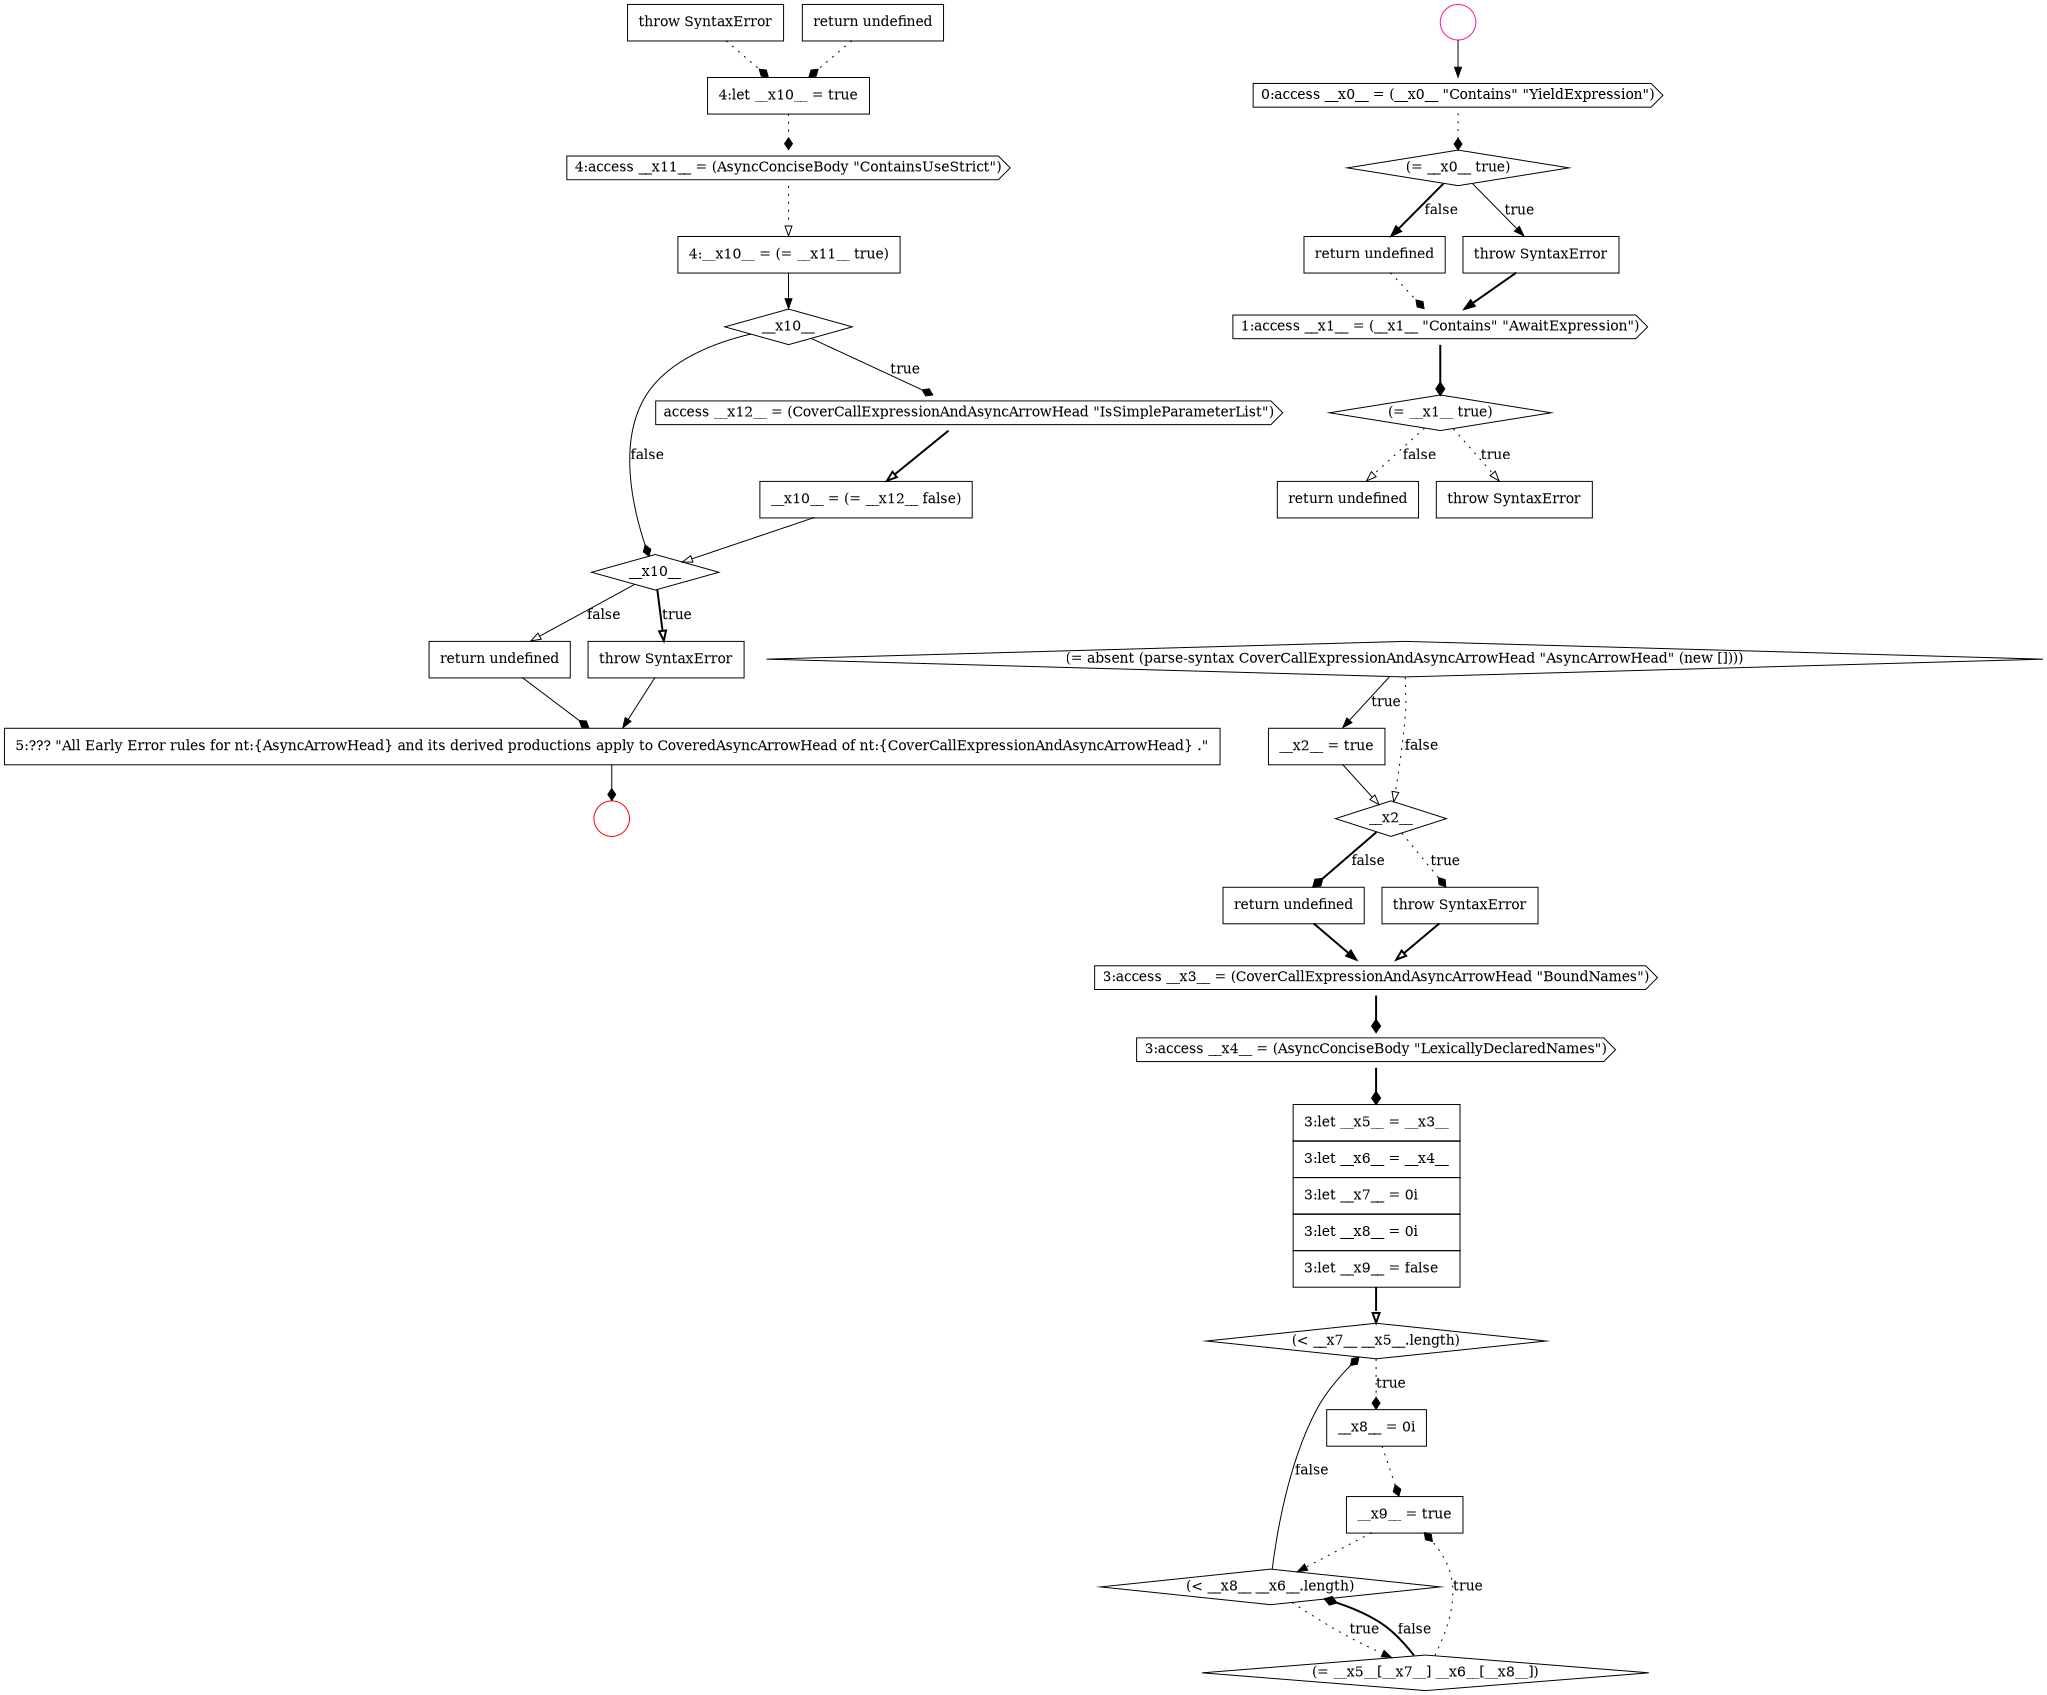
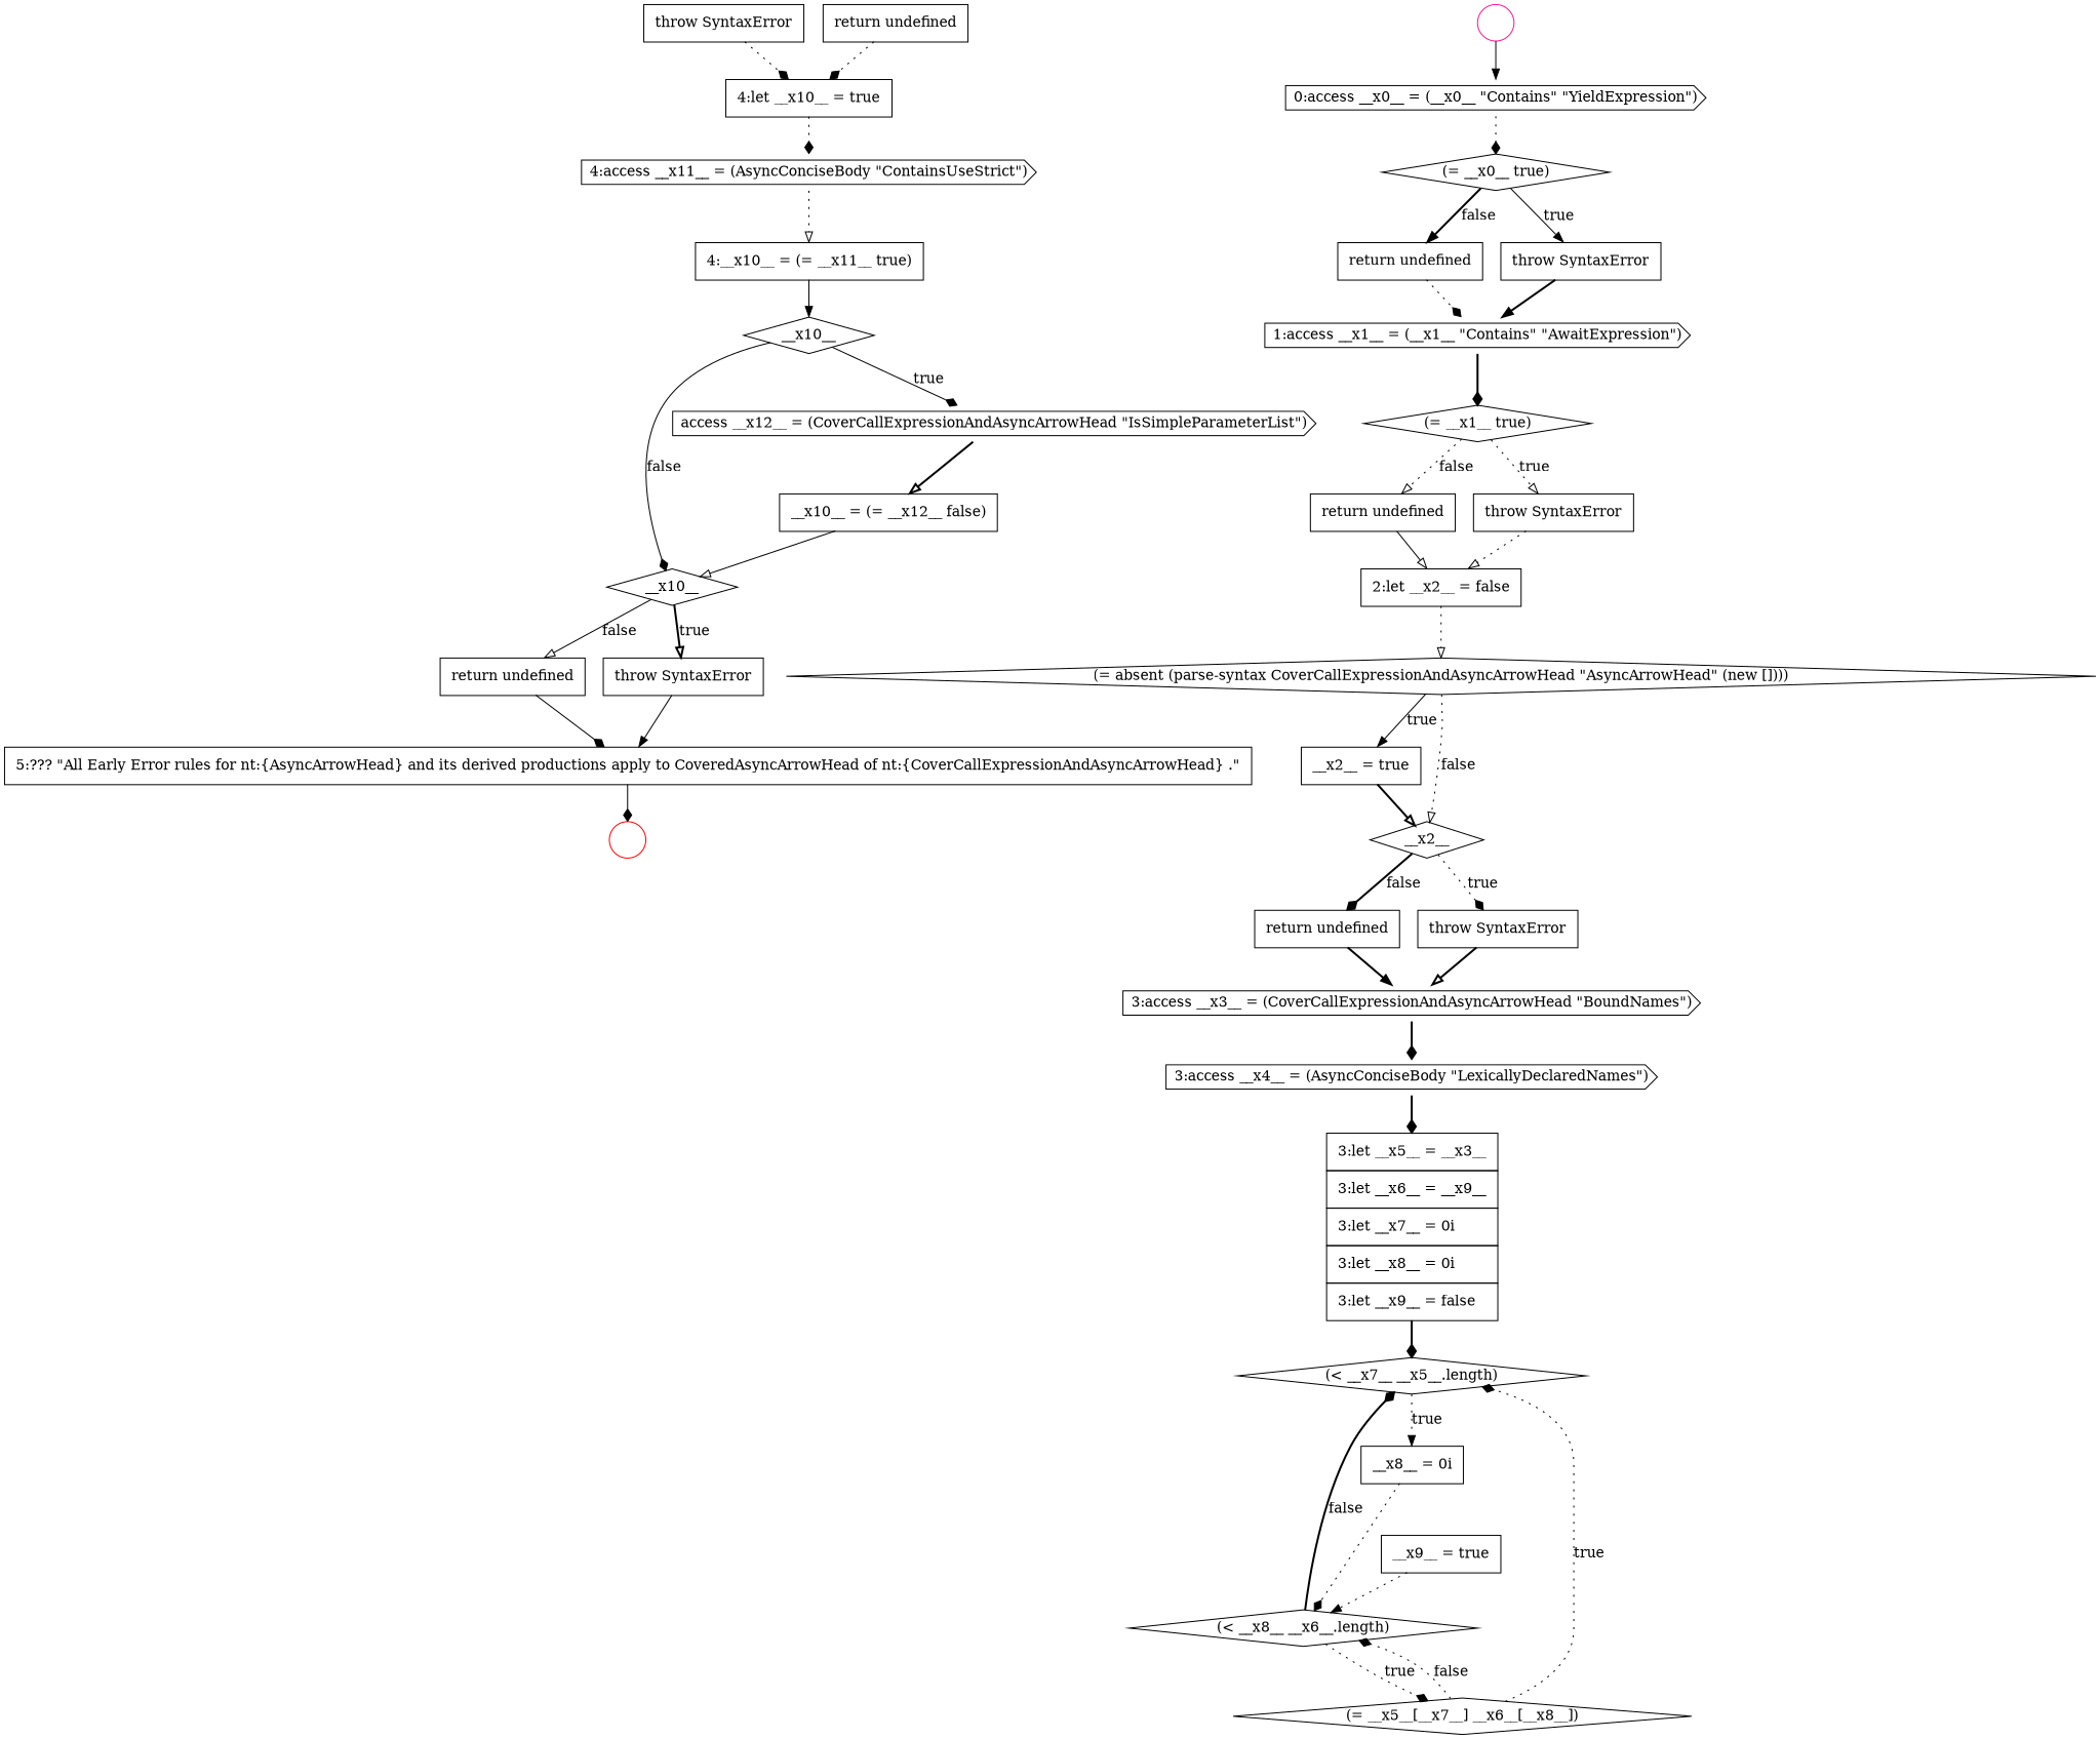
  digraph {
    node [color=black fillcolor=white shape=none style=filled margin=0]
    edge [arrowhead=diamond color=black style=dotted]
    n1 [label=<<font color="black">4:access __x11__ = (AsyncConciseBody &quot;ContainsUseStrict&quot;)</font>> shape=cds margin=""]
    n2 [label=<<font color="black">     <table border="0" cellborder="1" cellspacing="0" cellpadding="10">       <tr><td align="left">4:__x10__ = (= __x11__ true)</td></tr>     </table>   </font>>]
    n3 [label=<<font color="black">__x10__</font>> shape=diamond margin=""]
    n4 [label=<<font color="black">__x10__</font>> shape=diamond margin=""]
    n5 [label=<<font color="black">     <table border="0" cellborder="1" cellspacing="0" cellpadding="10">       <tr><td align="left">return undefined</td></tr>     </table>   </font>>]
    n6 [label=<<font color="black">     <table border="0" cellborder="1" cellspacing="0" cellpadding="10">       <tr><td align="left">throw SyntaxError</td></tr>     </table>   </font>>]
    n7 [label=<<font color="black">     <table border="0" cellborder="1" cellspacing="0" cellpadding="10">       <tr><td align="left">5:??? &quot;All Early Error rules for nt:{AsyncArrowHead} and its derived productions apply to CoveredAsyncArrowHead of nt:{CoverCallExpressionAndAsyncArrowHead} .&quot;</td></tr>     </table>   </font>>]
    n8 [label=<<font color="black">     <table border="0" cellborder="1" cellspacing="0" cellpadding="10">       <tr><td align="left">throw SyntaxError</td></tr>     </table>   </font>>]
    n9 [label=<<font color="black">     <table border="0" cellborder="1" cellspacing="0" cellpadding="10">       <tr><td align="left">4:let __x10__ = true</td></tr>     </table>   </font>>]
    n10 [label=<<font color="black">     <table border="0" cellborder="1" cellspacing="0" cellpadding="10">       <tr><td align="left">return undefined</td></tr>     </table>   </font>>]
    n11 [label=<<font color="black">(= __x1__ true)</font>> shape=diamond margin=""]
    n12 [label=<<font color="black">     <table border="0" cellborder="1" cellspacing="0" cellpadding="10">       <tr><td align="left">return undefined</td></tr>     </table>   </font>>]
    n13 [label=<<font color="black">     <table border="0" cellborder="1" cellspacing="0" cellpadding="10">       <tr><td align="left">throw SyntaxError</td></tr>     </table>   </font>>]
+   n14 [label=<<font color="black">     <table border="0" cellborder="1" cellspacing="0" cellpadding="10">       <tr><td align="left">2:let __x2__ = false</td></tr>     </table>   </font>>]
    n15 [label=<<font color="black">     <table border="0" cellborder="1" cellspacing="0" cellpadding="10">       <tr><td align="left">__x2__ = true</td></tr>     </table>   </font>>]
    n16 [label=<<font color="black">__x2__</font>> shape=diamond margin=""]
    n17 [label=<<font color="black">     <table border="0" cellborder="1" cellspacing="0" cellpadding="10">       <tr><td align="left">return undefined</td></tr>     </table>   </font>>]
    n18 [label=<<font color="black">     <table border="0" cellborder="1" cellspacing="0" cellpadding="10">       <tr><td align="left">throw SyntaxError</td></tr>     </table>   </font>>]
    n19 [label=<<font color="black">     <table border="0" cellborder="1" cellspacing="0" cellpadding="10">       <tr><td align="left">return undefined</td></tr>     </table>   </font>>]
    n20 [label=<<font color="black">1:access __x1__ = (__x1__ &quot;Contains&quot; &quot;AwaitExpression&quot;)</font>> shape=cds margin=""]
    n21 [label=<<font color="black">(= absent (parse-syntax CoverCallExpressionAndAsyncArrowHead &quot;AsyncArrowHead&quot; (new [])))</font>> shape=diamond margin=""]
    n22 [label=<<font color="black">3:access __x3__ = (CoverCallExpressionAndAsyncArrowHead &quot;BoundNames&quot;)</font>> shape=cds margin=""]
    n23 [label=<<font color="black">3:access __x4__ = (AsyncConciseBody &quot;LexicallyDeclaredNames&quot;)</font>> shape=cds margin=""]
    n24 [label=<<font color="black">     <table border="0" cellborder="1" cellspacing="0" cellpadding="10">       <tr><td align="left">__x9__ = true</td></tr>     </table>   </font>>]
    n25 [label=<<font color="black">(&lt; __x8__ __x6__.length)</font>> shape=diamond margin=""]
    n26 [label=<<font color="black">(= __x5__[__x7__] __x6__[__x8__])</font>> shape=diamond margin=""]
    n27 [label=<<font color="black">(&lt; __x7__ __x5__.length)</font>> shape=diamond margin=""]
    n28 [label=<<font color="black">access __x12__ = (CoverCallExpressionAndAsyncArrowHead &quot;IsSimpleParameterList&quot;)</font>> shape=cds margin=""]
    n29 [label=<<font color="black">     <table border="0" cellborder="1" cellspacing="0" cellpadding="10">       <tr><td align="left">__x10__ = (= __x12__ false)</td></tr>     </table>   </font>>]
    n30 [color=red label=" " shape=circle margin=""]
    n31 [label=<<font color="black">     <table border="0" cellborder="1" cellspacing="0" cellpadding="10">       <tr><td align="left">throw SyntaxError</td></tr>     </table>   </font>>]
-   n32 [label=<<font color="black">     <table border="0" cellborder="1" cellspacing="0" cellpadding="10">       <tr><td align="left">3:let __x5__ = __x3__</td></tr>       <tr><td align="left">3:let __x6__ = __x4__</td></tr>       <tr><td align="left">3:let __x7__ = 0i</td></tr>       <tr><td align="left">3:let __x8__ = 0i</td></tr>       <tr><td align="left">3:let __x9__ = false</td></tr>     </table>   </font>>]
+   n32 [label=<<font color="black">     <table border="0" cellborder="1" cellspacing="0" cellpadding="10">       <tr><td align="left">3:let __x5__ = __x3__</td></tr>       <tr><td align="left">3:let __x6__ = __x9__</td></tr>       <tr><td align="left">3:let __x7__ = 0i</td></tr>       <tr><td align="left">3:let __x8__ = 0i</td></tr>       <tr><td align="left">3:let __x9__ = false</td></tr>     </table>   </font>>]
    n33 [label=<<font color="black">     <table border="0" cellborder="1" cellspacing="0" cellpadding="10">       <tr><td align="left">__x8__ = 0i</td></tr>     </table>   </font>>]
    n34 [color=deeppink label=" " shape=circle margin=""]
    n35 [label=<<font color="black">0:access __x0__ = (__x0__ &quot;Contains&quot; &quot;YieldExpression&quot;)</font>> shape=cds margin=""]
    n36 [label=<<font color="black">(= __x0__ true)</font>> shape=diamond margin=""]
    n1 -> n2 [arrowhead=onormal]
    n2 -> n3 [arrowhead=normal style=solid]
    n3 -> n4 [label=<<font color="black">false</font>> style=solid]
    n3 -> n28 [label=<<font color="black">true</font>> style=solid]
    n4 -> n5 [arrowhead=onormal label=<<font color="black">false</font>> style=solid]
    n4 -> n6 [arrowhead=onormal label=<<font color="black">true</font>> style=bold]
    n5 -> n7 [style=solid]
    n6 -> n7 [arrowhead=normal style=solid]
    n7 -> n30 [style=solid]
    n8 -> n9
    n9 -> n1
    n10 -> n9
    n11 -> n12 [arrowhead=onormal label=<<font color="black">false</font>>]
    n11 -> n13 [arrowhead=onormal label=<<font color="black">true</font>>]
-   n15 -> n16 [arrowhead=onormal style=solid]
+   n12 -> n14 [arrowhead=onormal style=solid]
+   n13 -> n14 [arrowhead=onormal]
+   n14 -> n21 [arrowhead=onormal]
+   n15 -> n16 [arrowhead=onormal style=bold]
    n16 -> n17 [label=<<font color="black">false</font>> style=bold]
    n16 -> n18 [label=<<font color="black">true</font>>]
    n17 -> n22 [arrowhead=normal style=bold]
    n18 -> n22 [arrowhead=onormal style=bold]
    n19 -> n20
    n20 -> n11 [style=bold]
    n21 -> n15 [arrowhead=normal label=<<font color="black">true</font>> style=solid]
    n21 -> n16 [arrowhead=onormal label=<<font color="black">false</font>>]
    n22 -> n23 [style=bold]
    n23 -> n32 [style=bold]
    n24 -> n25 [arrowhead=normal]
-   n25 -> n26 [arrowhead=normal label=<<font color="black">true</font>>]
-   n25 -> n27 [label=<<font color="black">false</font>> style=solid]
-   n26 -> n24 [label=<<font color="black">true</font>>]
-   n26 -> n25 [label=<<font color="black">false</font>> style=bold]
-   n27 -> n33 [label=<<font color="black">true</font>>]
+   n25 -> n26 [label=<<font color="black">true</font>>]
+   n25 -> n27 [label=<<font color="black">false</font>> style=bold]
+   n26 -> n27 [label=<<font color="black">true</font>>]
+   n26 -> n25 [label=<<font color="black">false</font>>]
+   n27 -> n33 [arrowhead=normal label=<<font color="black">true</font>>]
    n28 -> n29 [arrowhead=onormal style=bold]
    n29 -> n4 [arrowhead=onormal style=solid]
    n31 -> n20 [arrowhead=normal style=bold]
-   n32 -> n27 [arrowhead=onormal style=bold]
-   n33 -> n24
+   n32 -> n27 [style=bold]
+   n33 -> n25
    n34 -> n35 [arrowhead=normal style=solid]
    n35 -> n36
    n36 -> n19 [arrowhead=normal label=<<font color="black">false</font>> style=bold]
    n36 -> n31 [arrowhead=normal label=<<font color="black">true</font>> style=solid]
  }
